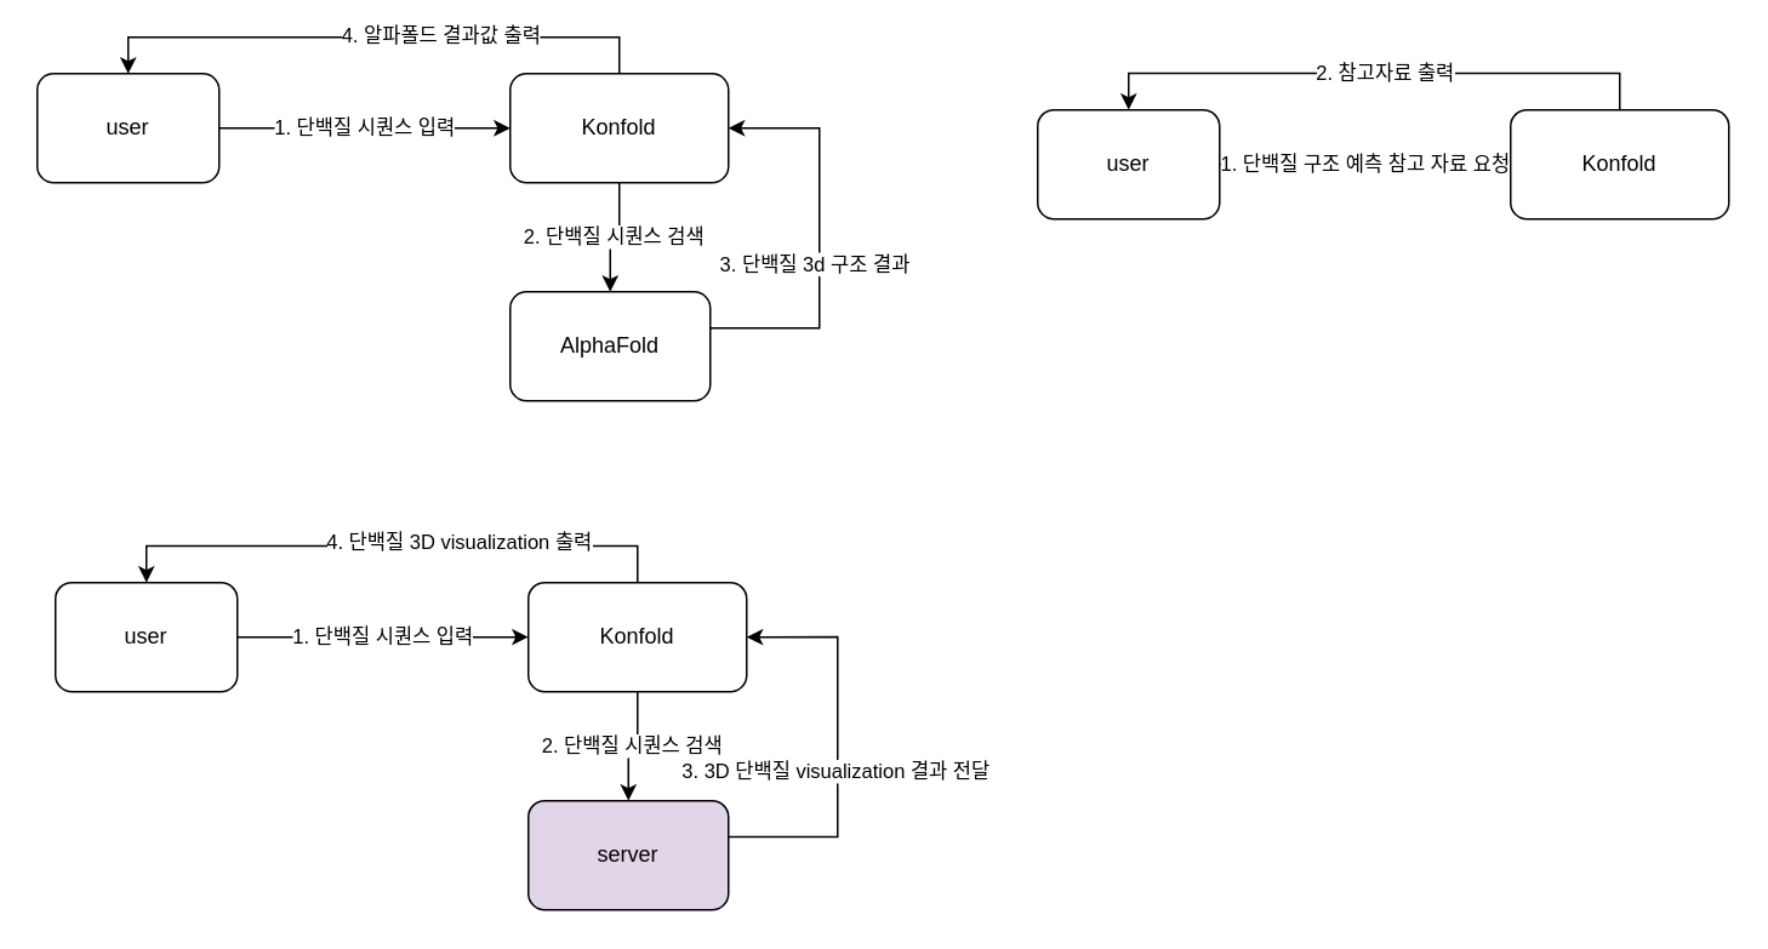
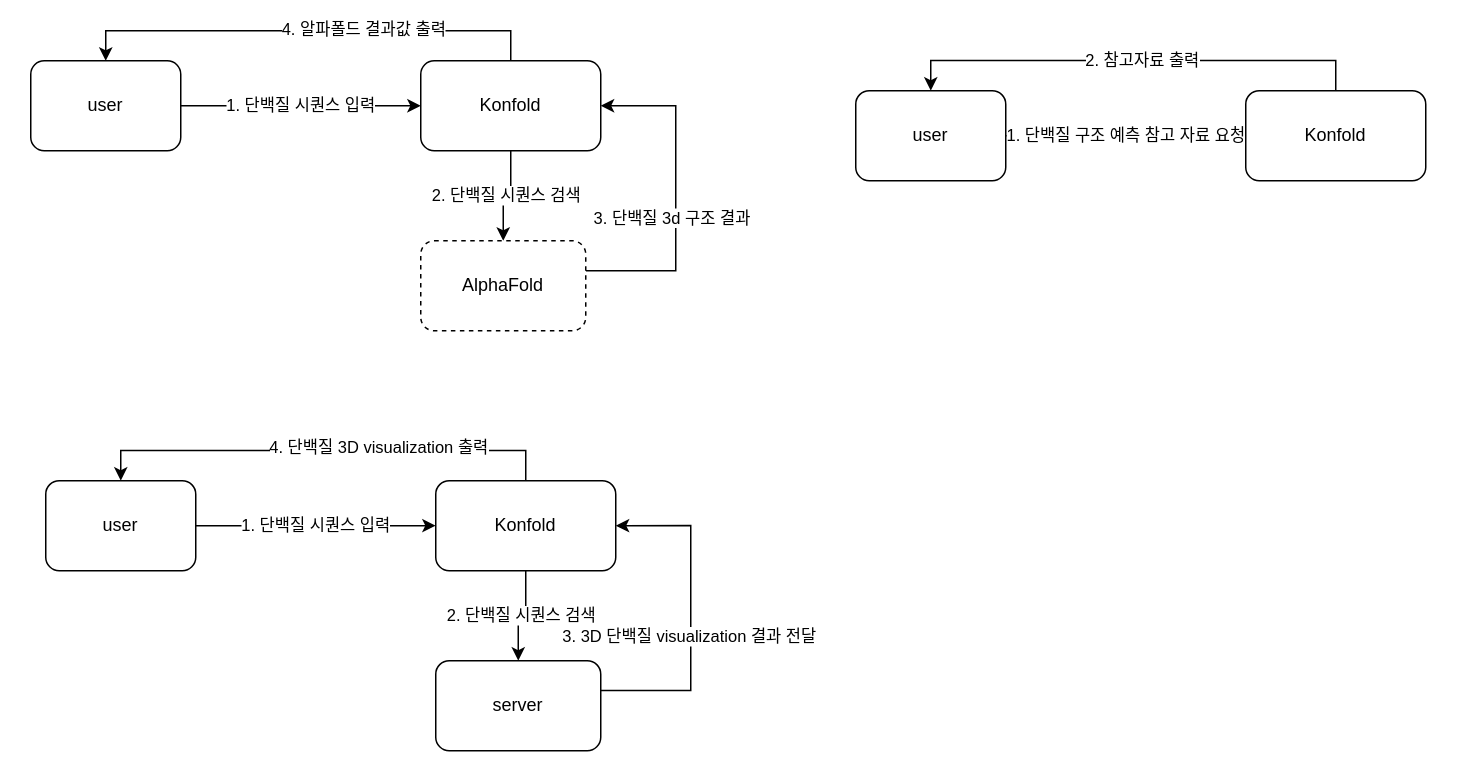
  <mxCell id="0" />
  <mxCell id="1" parent="0" />
  <mxCell id="2" value="1. 단백질 시퀀스 입력" style="edgeStyle=orthogonalEdgeStyle;rounded=0;orthogonalLoop=1;jettySize=auto;html=1;entryX=0;entryY=0.5;entryDx=0;entryDy=0;" edge="1" parent="1" source="3" target="7"><mxGeometry relative="1" as="geometry" /></mxCell>
  <mxCell id="3" value="user" style="rounded=1;whiteSpace=wrap;html=1;" vertex="1" parent="1"><mxGeometry x="20" y="40" width="100" height="60" as="geometry" /></mxCell>
  <mxCell id="4" value="2. 단백질 시퀀스 검색" style="edgeStyle=orthogonalEdgeStyle;rounded=0;orthogonalLoop=1;jettySize=auto;html=1;" edge="1" parent="1" source="7" target="10"><mxGeometry relative="1" as="geometry" /></mxCell>
  <mxCell id="5" style="edgeStyle=orthogonalEdgeStyle;rounded=0;orthogonalLoop=1;jettySize=auto;html=1;entryX=0.5;entryY=0;entryDx=0;entryDy=0;" edge="1" parent="1" source="7" target="3"><mxGeometry relative="1" as="geometry"><mxPoint x="110" y="30" as="targetPoint" /><Array as="points"><mxPoint x="340" y="20" /><mxPoint x="70" y="20" /></Array></mxGeometry></mxCell>
  <mxCell id="6" value="4. 알파폴드 결과값 출력" style="edgeLabel;html=1;align=center;verticalAlign=middle;resizable=0;points=[];" vertex="1" connectable="0" parent="5"><mxGeometry x="-0.232" y="-2" relative="1" as="geometry"><mxPoint as="offset" /></mxGeometry></mxCell>
  <mxCell id="7" value="Konfold" style="rounded=1;whiteSpace=wrap;html=1;" vertex="1" parent="1"><mxGeometry x="280" y="40" width="120" height="60" as="geometry" /></mxCell>
  <mxCell id="8" style="edgeStyle=orthogonalEdgeStyle;rounded=0;orthogonalLoop=1;jettySize=auto;html=1;entryX=1;entryY=0.5;entryDx=0;entryDy=0;" edge="1" parent="1" source="10" target="7"><mxGeometry relative="1" as="geometry"><Array as="points"><mxPoint x="450" y="180" /><mxPoint x="450" y="70" /></Array></mxGeometry></mxCell>
  <mxCell id="9" value="3. 단백질 3d 구조 결과&amp;nbsp;" style="edgeLabel;html=1;align=center;verticalAlign=middle;resizable=0;points=[];" vertex="1" connectable="0" parent="8"><mxGeometry x="-0.13" y="2" relative="1" as="geometry"><mxPoint as="offset" /></mxGeometry></mxCell>
- <mxCell id="10" value="AlphaFold" style="rounded=1;whiteSpace=wrap;html=1;" vertex="1" parent="1"><mxGeometry x="280" y="160" width="110" height="60" as="geometry" /></mxCell>
+ <mxCell id="10" value="AlphaFold" style="rounded=1;whiteSpace=wrap;html=1;dashed=1;" vertex="1" parent="1"><mxGeometry x="280" y="160" width="110" height="60" as="geometry" /></mxCell>
  <mxCell id="11" value="1. 단백질 시퀀스 입력" style="edgeStyle=orthogonalEdgeStyle;rounded=0;orthogonalLoop=1;jettySize=auto;html=1;entryX=0;entryY=0.5;entryDx=0;entryDy=0;" edge="1" parent="1" source="12" target="16"><mxGeometry relative="1" as="geometry" /></mxCell>
  <mxCell id="12" value="user" style="rounded=1;whiteSpace=wrap;html=1;" vertex="1" parent="1"><mxGeometry x="30" y="319.94" width="100" height="60" as="geometry" /></mxCell>
  <mxCell id="13" value="2. 단백질 시퀀스 검색" style="edgeStyle=orthogonalEdgeStyle;rounded=0;orthogonalLoop=1;jettySize=auto;html=1;" edge="1" parent="1" source="16" target="19"><mxGeometry relative="1" as="geometry" /></mxCell>
  <mxCell id="14" style="edgeStyle=orthogonalEdgeStyle;rounded=0;orthogonalLoop=1;jettySize=auto;html=1;entryX=0.5;entryY=0;entryDx=0;entryDy=0;" edge="1" parent="1" source="16" target="12"><mxGeometry relative="1" as="geometry"><mxPoint x="120" y="309.94" as="targetPoint" /><Array as="points"><mxPoint x="350" y="299.94" /><mxPoint x="80" y="299.94" /></Array></mxGeometry></mxCell>
  <mxCell id="15" value="4. 단백질 3D visualization 출력" style="edgeLabel;html=1;align=center;verticalAlign=middle;resizable=0;points=[];" vertex="1" connectable="0" parent="14"><mxGeometry x="-0.232" y="-2" relative="1" as="geometry"><mxPoint as="offset" /></mxGeometry></mxCell>
  <mxCell id="16" value="Konfold" style="rounded=1;whiteSpace=wrap;html=1;" vertex="1" parent="1"><mxGeometry x="290" y="319.94" width="120" height="60" as="geometry" /></mxCell>
  <mxCell id="17" style="edgeStyle=orthogonalEdgeStyle;rounded=0;orthogonalLoop=1;jettySize=auto;html=1;entryX=1;entryY=0.5;entryDx=0;entryDy=0;" edge="1" parent="1" source="19" target="16"><mxGeometry relative="1" as="geometry"><Array as="points"><mxPoint x="460" y="459.94" /><mxPoint x="460" y="349.94" /></Array></mxGeometry></mxCell>
  <mxCell id="18" value="3. 3D 단백질 visualization 결과 전달" style="edgeLabel;html=1;align=center;verticalAlign=middle;resizable=0;points=[];" vertex="1" connectable="0" parent="17"><mxGeometry x="-0.13" y="2" relative="1" as="geometry"><mxPoint as="offset" /></mxGeometry></mxCell>
- <mxCell id="19" value="server" style="rounded=1;whiteSpace=wrap;html=1;fillColor=#e1d5e7;" vertex="1" parent="1"><mxGeometry x="290" y="439.94" width="110" height="60" as="geometry" /></mxCell>
+ <mxCell id="19" value="server" style="rounded=1;whiteSpace=wrap;html=1;" vertex="1" parent="1"><mxGeometry x="290" y="439.94" width="110" height="60" as="geometry" /></mxCell>
  <mxCell id="20" value="1. 단백질 구조 예측 참고 자료 요청" style="edgeStyle=orthogonalEdgeStyle;rounded=0;orthogonalLoop=1;jettySize=auto;html=1;entryX=0;entryY=0.5;entryDx=0;entryDy=0;" edge="1" parent="1" source="21" target="24"><mxGeometry relative="1" as="geometry" /></mxCell>
  <mxCell id="21" value="user" style="rounded=1;whiteSpace=wrap;html=1;" vertex="1" parent="1"><mxGeometry x="570" y="59.94" width="100" height="60" as="geometry" /></mxCell>
  <mxCell id="22" style="edgeStyle=orthogonalEdgeStyle;rounded=0;orthogonalLoop=1;jettySize=auto;html=1;entryX=0.5;entryY=0;entryDx=0;entryDy=0;" edge="1" parent="1" source="24" target="21"><mxGeometry relative="1" as="geometry"><mxPoint x="660" y="49.94" as="targetPoint" /><Array as="points"><mxPoint x="890" y="39.94" /><mxPoint x="620" y="39.94" /></Array></mxGeometry></mxCell>
  <mxCell id="23" value="2. 참고자료 출력" style="edgeLabel;html=1;align=center;verticalAlign=middle;resizable=0;points=[];" vertex="1" connectable="0" parent="22"><mxGeometry x="-0.232" y="-2" relative="1" as="geometry"><mxPoint x="-31" y="2" as="offset" /></mxGeometry></mxCell>
  <mxCell id="24" value="Konfold" style="rounded=1;whiteSpace=wrap;html=1;" vertex="1" parent="1"><mxGeometry x="830" y="59.94" width="120" height="60" as="geometry" /></mxCell>
